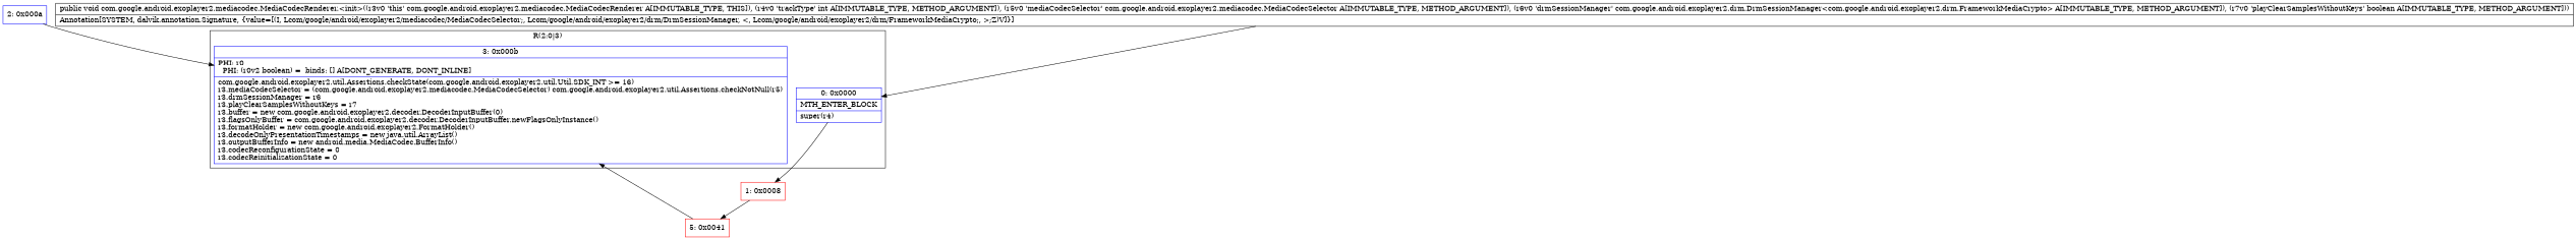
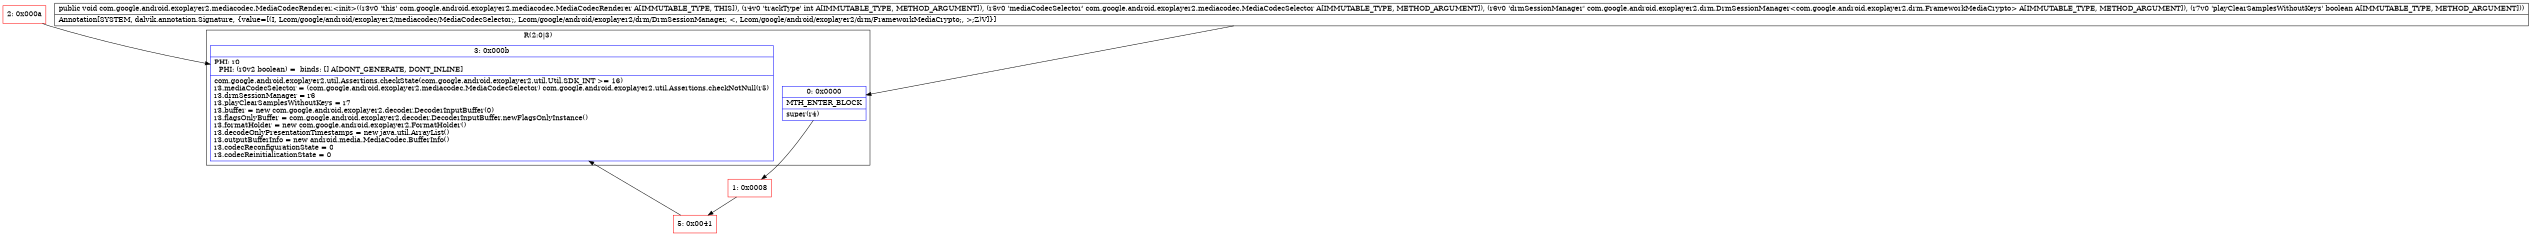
  digraph {
    node [color=red shape=record]
    n1 [color=blue label="{0\:\ 0x0000|MTH_ENTER_BLOCK\l|super(r4)\l}"]
    n2 [color=blue label="{3\:\ 0x000b|PHI: r0 \l  PHI: (r0v2 boolean) =  binds: [] A[DONT_GENERATE, DONT_INLINE]\l|com.google.android.exoplayer2.util.Assertions.checkState(com.google.android.exoplayer2.util.Util.SDK_INT \>= 16)\lr3.mediaCodecSelector = (com.google.android.exoplayer2.mediacodec.MediaCodecSelector) com.google.android.exoplayer2.util.Assertions.checkNotNull(r5)\lr3.drmSessionManager = r6\lr3.playClearSamplesWithoutKeys = r7\lr3.buffer = new com.google.android.exoplayer2.decoder.DecoderInputBuffer(0)\lr3.flagsOnlyBuffer = com.google.android.exoplayer2.decoder.DecoderInputBuffer.newFlagsOnlyInstance()\lr3.formatHolder = new com.google.android.exoplayer2.FormatHolder()\lr3.decodeOnlyPresentationTimestamps = new java.util.ArrayList()\lr3.outputBufferInfo = new android.media.MediaCodec.BufferInfo()\lr3.codecReconfigurationState = 0\lr3.codecReinitializationState = 0\l}"]
    n3 [label="{1\:\ 0x0008}"]
    n4 [label="{5\:\ 0x0041}"]
-   n5 [color=blue label="{2\:\ 0x000a}"]
+   n5 [label="{2\:\ 0x000a}"]
    n6 [label="{public void com.google.android.exoplayer2.mediacodec.MediaCodecRenderer.\<init\>((r3v0 'this' com.google.android.exoplayer2.mediacodec.MediaCodecRenderer A[IMMUTABLE_TYPE, THIS]), (r4v0 'trackType' int A[IMMUTABLE_TYPE, METHOD_ARGUMENT]), (r5v0 'mediaCodecSelector' com.google.android.exoplayer2.mediacodec.MediaCodecSelector A[IMMUTABLE_TYPE, METHOD_ARGUMENT]), (r6v0 'drmSessionManager' com.google.android.exoplayer2.drm.DrmSessionManager\<com.google.android.exoplayer2.drm.FrameworkMediaCrypto\> A[IMMUTABLE_TYPE, METHOD_ARGUMENT]), (r7v0 'playClearSamplesWithoutKeys' boolean A[IMMUTABLE_TYPE, METHOD_ARGUMENT]))  | Annotation[SYSTEM, dalvik.annotation.Signature, \{value=[(I, Lcom\/google\/android\/exoplayer2\/mediacodec\/MediaCodecSelector;, Lcom\/google\/android\/exoplayer2\/drm\/DrmSessionManager, \<, Lcom\/google\/android\/exoplayer2\/drm\/FrameworkMediaCrypto;, \>;Z)V]\}]\l}" color=""]
    subgraph cluster_1 {
      label="R(2:0|3)"
      n1
      n2
    }
    n1 -> n3
    n3 -> n4
    n4 -> n2
    n5 -> n2
    n6 -> n1
  }
